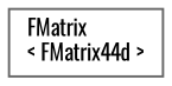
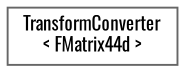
  digraph {
    rankdir=LR
    fontname=Oswald
-   n1 [color=grey40 fillcolor=white fontname=Oswald fontsize=10 height=0.2 label="FMatrix\l\< FMatrix44d \>" shape=box style=filled width=0.4]
+   n1 [color=grey40 fillcolor=white fontname=Oswald fontsize=10 height=0.2 label="TransformConverter\l\< FMatrix44d \>" shape=box style=filled width=0.4]
  }
